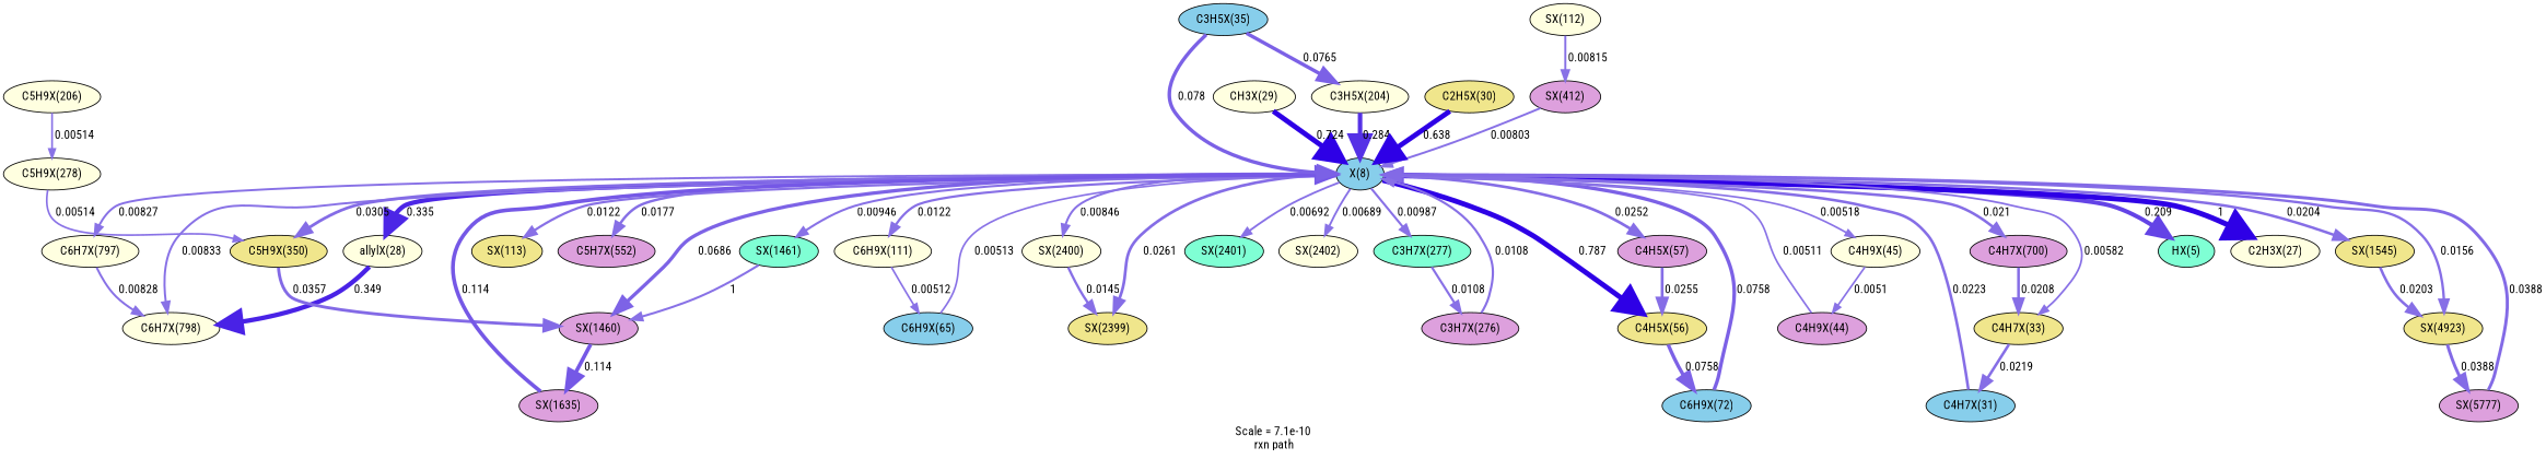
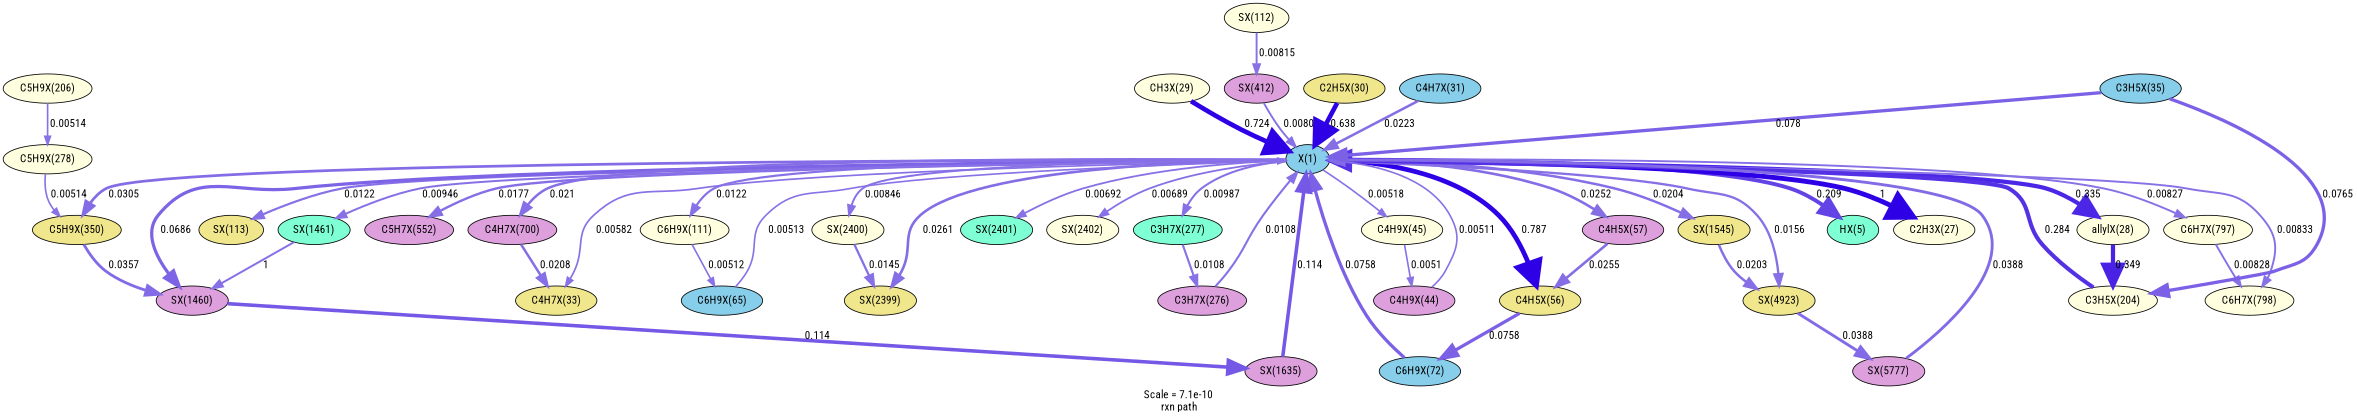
  digraph {
    fontname="Roboto Condensed"
    label="Scale = 7.1e-10\l rxn path"
    node [fillcolor=lightyellow fontname="Roboto Condensed" style=filled]
    edge [arrowsize=1.01 color="0.7, 0.505, 0.9" fontname="Roboto Condensed" style="setlinewidth(2.02)"]
-   n1 [fillcolor=skyblue label="X(8)"]
+   n1 [fillcolor=skyblue label="X(1)"]
    n2 [fillcolor=aquamarine label="HX(5)"]
    n3 [label="C2H3X(27)"]
    n4 [fillcolor=khaki label="C4H5X(56)"]
    n5 [fillcolor=plum label="C4H5X(57)"]
    n6 [label="allylX(28)"]
    n7 [label="C6H9X(111)"]
    n8 [fillcolor=khaki label="SX(113)"]
    n9 [label="C6H7X(798)"]
    n10 [label="C6H7X(797)"]
    n11 [fillcolor=plum label="C5H7X(552)"]
    n12 [fillcolor=plum label="SX(1460)"]
    n13 [fillcolor=khaki label="C5H9X(350)"]
    n14 [fillcolor=aquamarine label="SX(1461)"]
    n15 [fillcolor=aquamarine label="C3H7X(277)"]
    n16 [fillcolor=plum label="C4H7X(700)"]
    n17 [fillcolor=khaki label="C4H7X(33)"]
    n18 [fillcolor=khaki label="SX(2399)"]
    n19 [label="SX(2400)"]
    n20 [fillcolor=aquamarine label="SX(2401)"]
    n21 [label="SX(2402)"]
    n22 [label="C4H9X(45)"]
    n23 [fillcolor=khaki label="SX(1545)"]
    n24 [fillcolor=khaki label="SX(4923)"]
    n25 [fillcolor=skyblue label="C6H9X(72)"]
    n26 [label="C3H5X(204)"]
    n27 [fillcolor=skyblue label="C6H9X(65)"]
    n28 [fillcolor=plum label="SX(1635)"]
    n29 [fillcolor=plum label="C3H7X(276)"]
    n30 [fillcolor=skyblue label="C4H7X(31)"]
    n31 [fillcolor=plum label="C4H9X(44)"]
    n32 [fillcolor=plum label="SX(5777)"]
    n33 [fillcolor=skyblue label="C3H5X(35)"]
    n34 [label="CH3X(29)"]
    n35 [fillcolor=plum label="SX(412)"]
    n36 [fillcolor=khaki label="C2H5X(30)"]
    n37 [label="SX(112)"]
    n38 [label="C5H9X(278)"]
    n39 [label="C5H9X(206)"]
    n1 -> n2 [arrowsize=2.41 color="0.7, 0.709, 0.9" label=" 0.209" style="setlinewidth(4.82)"]
    n1 -> n3 [arrowsize=3 color="0.7, 1.5, 0.9" label=" 1" style="setlinewidth(6)"]
    n1 -> n4 [arrowsize=2.91 color="0.7, 1.29, 0.9" label=" 0.787" style="setlinewidth(5.82)"]
    n1 -> n5 [arrowsize=1.61 color="0.7, 0.525, 0.9" label=" 0.0252" style="setlinewidth(3.22)"]
    n1 -> n6 [arrowsize=2.59 color="0.7, 0.835, 0.9" label=" 0.335" style="setlinewidth(5.18)"]
    n1 -> n7 [arrowsize=1.34 color="0.7, 0.512, 0.9" label=" 0.0122" style="setlinewidth(2.67)"]
    n1 -> n8 [arrowsize=1.34 color="0.7, 0.512, 0.9" label=" 0.0122" style="setlinewidth(2.68)"]
    n1 -> n9 [arrowsize=1.19 color="0.7, 0.508, 0.9" label=" 0.00833" style="setlinewidth(2.39)"]
    n1 -> n10 [arrowsize=1.19 color="0.7, 0.508, 0.9" label=" 0.00827" style="setlinewidth(2.38)"]
    n1 -> n11 [arrowsize=1.48 color="0.7, 0.518, 0.9" label=" 0.0177" style="setlinewidth(2.95)"]
    n1 -> n12 [arrowsize=1.99 color="0.7, 0.569, 0.9" label=" 0.0686" style="setlinewidth(3.98)"]
    n1 -> n13 [arrowsize=1.68 color="0.7, 0.53, 0.9" label=" 0.0305" style="setlinewidth(3.36)"]
    n1 -> n14 [arrowsize=1.24 color="0.7, 0.509, 0.9" label=" 0.00946" style="setlinewidth(2.48)"]
    n1 -> n15 [arrowsize=1.26 color="0.7, 0.51, 0.9" label=" 0.00987" style="setlinewidth(2.51)"]
    n1 -> n16 [arrowsize=1.54 color="0.7, 0.521, 0.9" label=" 0.021" style="setlinewidth(3.08)"]
    n1 -> n17 [arrowsize=1.06 color="0.7, 0.506, 0.9" label=" 0.00582" style="setlinewidth(2.11)"]
    n1 -> n18 [arrowsize=1.62 color="0.7, 0.526, 0.9" label=" 0.0261" style="setlinewidth(3.25)"]
    n1 -> n19 [arrowsize=1.2 color="0.7, 0.508, 0.9" label=" 0.00846" style="setlinewidth(2.4)"]
    n1 -> n20 [arrowsize=1.12 color="0.7, 0.507, 0.9" label=" 0.00692" style="setlinewidth(2.24)"]
    n1 -> n21 [arrowsize=1.12 color="0.7, 0.507, 0.9" label=" 0.00689" style="setlinewidth(2.24)"]
    n1 -> n22 [label=" 0.00518" style="setlinewidth(2.03)"]
    n1 -> n23 [arrowsize=1.53 color="0.7, 0.52, 0.9" label=" 0.0204" style="setlinewidth(3.06)"]
    n1 -> n24 [arrowsize=1.43 color="0.7, 0.516, 0.9" label=" 0.0156" style="setlinewidth(2.86)"]
    n4 -> n25 [arrowsize=2.03 color="0.7, 0.576, 0.9" label=" 0.0758" style="setlinewidth(4.05)"]
    n5 -> n4 [arrowsize=1.62 color="0.7, 0.526, 0.9" label=" 0.0255" style="setlinewidth(3.23)"]
-   n6 -> n9 [arrowsize=2.6 color="0.7, 0.849, 0.9" label=" 0.349" style="setlinewidth(5.21)"]
+   n6 -> n26 [arrowsize=2.6 color="0.7, 0.849, 0.9" label=" 0.349" style="setlinewidth(5.21)"]
    n7 -> n27 [label=" 0.00512"]
    n10 -> n9 [arrowsize=1.19 color="0.7, 0.508, 0.9" label=" 0.00828" style="setlinewidth(2.38)"]
    n12 -> n28 [arrowsize=2.18 color="0.7, 0.614, 0.9" label=" 0.114" style="setlinewidth(4.36)"]
    n13 -> n12 [arrowsize=1.74 color="0.7, 0.536, 0.9" label=" 0.0357" style="setlinewidth(3.48)"]
    n14 -> n12 [arrowsize=1.24 color="0.7, 0.509, 0.9" label=" 1" style="setlinewidth(2.48)"]
    n15 -> n29 [arrowsize=1.29 color="0.7, 0.511, 0.9" label=" 0.0108" style="setlinewidth(2.58)"]
    n16 -> n17 [arrowsize=1.54 color="0.7, 0.521, 0.9" label=" 0.0208" style="setlinewidth(3.08)"]
-   n17 -> n30 [arrowsize=1.56 color="0.7, 0.522, 0.9" label=" 0.0219" style="setlinewidth(3.11)"]
    n19 -> n18 [arrowsize=1.4 color="0.7, 0.514, 0.9" label=" 0.0145" style="setlinewidth(2.8)"]
    n22 -> n31 [label=" 0.0051"]
    n23 -> n24 [arrowsize=1.53 color="0.7, 0.52, 0.9" label=" 0.0203" style="setlinewidth(3.06)"]
    n24 -> n32 [arrowsize=1.77 color="0.7, 0.539, 0.9" label=" 0.0388" style="setlinewidth(3.55)"]
    n25 -> n1 [arrowsize=2.03 color="0.7, 0.576, 0.9" label=" 0.0758" style="setlinewidth(4.05)"]
    n26 -> n1 [arrowsize=2.52 color="0.7, 0.784, 0.9" label=" 0.284" style="setlinewidth(5.05)"]
    n27 -> n1 [label=" 0.00513"]
    n28 -> n1 [arrowsize=2.18 color="0.7, 0.614, 0.9" label=" 0.114" style="setlinewidth(4.36)"]
    n29 -> n1 [arrowsize=1.29 color="0.7, 0.511, 0.9" label=" 0.0108" style="setlinewidth(2.58)"]
    n30 -> n1 [arrowsize=1.56 color="0.7, 0.522, 0.9" label=" 0.0223" style="setlinewidth(3.13)"]
    n31 -> n1 [label=" 0.00511"]
    n32 -> n1 [arrowsize=1.77 color="0.7, 0.539, 0.9" label=" 0.0388" style="setlinewidth(3.55)"]
    n33 -> n1 [arrowsize=2.04 color="0.7, 0.578, 0.9" label=" 0.078" style="setlinewidth(4.07)"]
    n33 -> n26 [arrowsize=2.03 color="0.7, 0.576, 0.9" label=" 0.0765" style="setlinewidth(4.06)"]
    n34 -> n1 [arrowsize=2.88 color="0.7, 1.22, 0.9" label=" 0.724" style="setlinewidth(5.76)"]
    n35 -> n1 [arrowsize=1.18 color="0.7, 0.508, 0.9" label=" 0.00803" style="setlinewidth(2.36)"]
    n36 -> n1 [arrowsize=2.83 color="0.7, 1.14, 0.9" label=" 0.638" style="setlinewidth(5.66)"]
    n37 -> n35 [arrowsize=1.18 color="0.7, 0.508, 0.9" label=" 0.00815" style="setlinewidth(2.37)"]
    n38 -> n13 [label=" 0.00514"]
    n39 -> n38 [label=" 0.00514"]
  }
